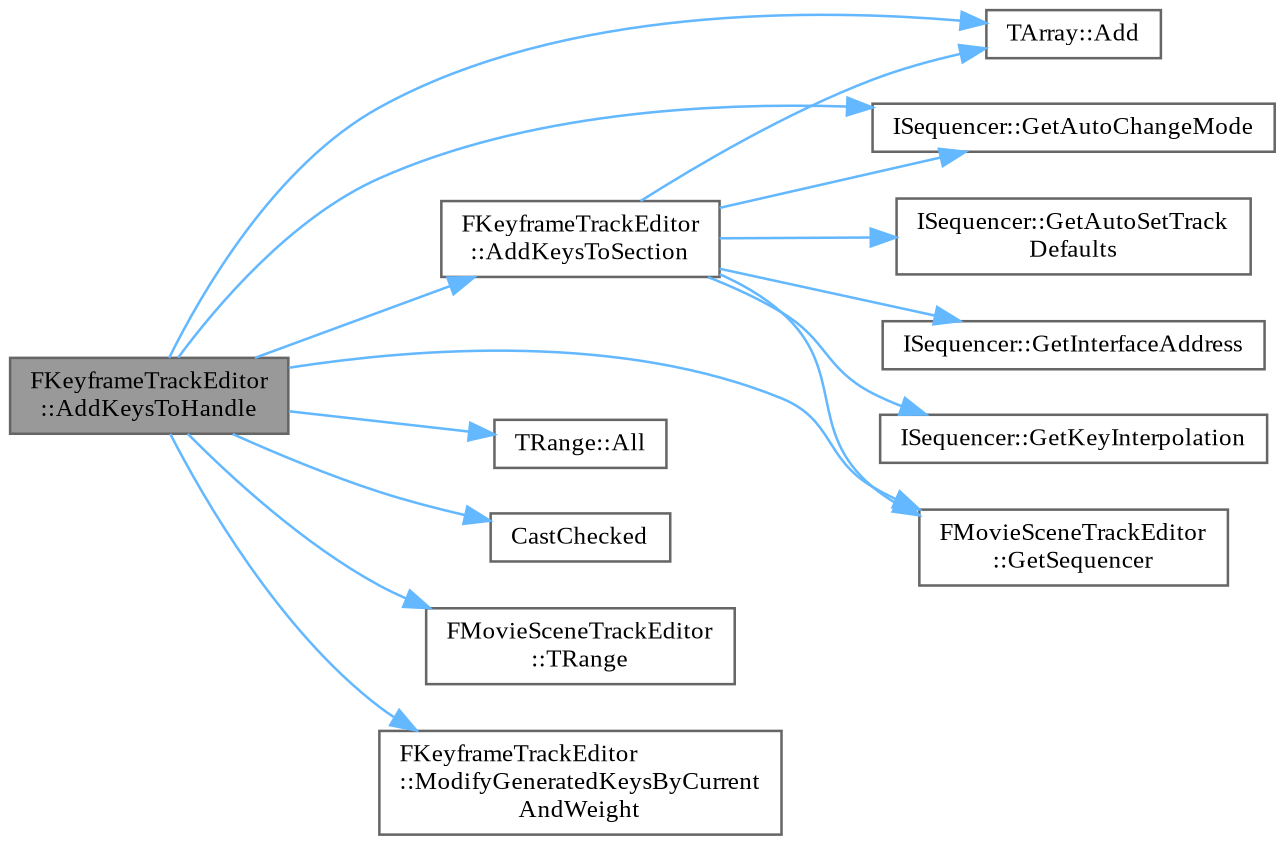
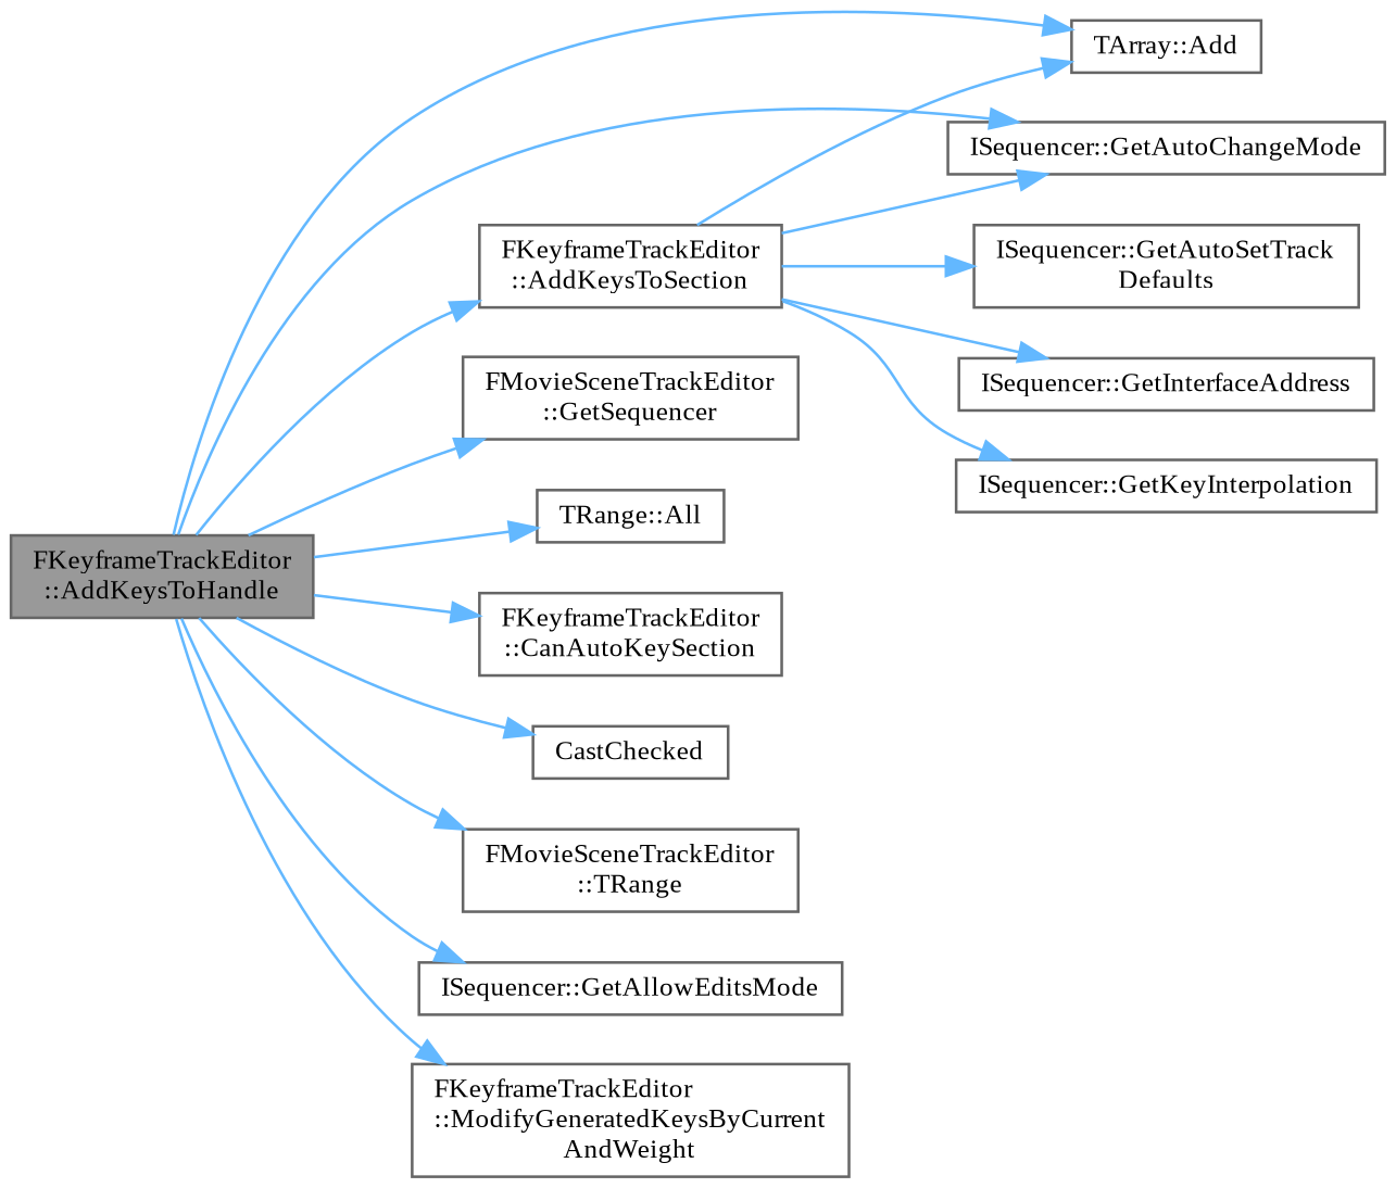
  digraph {
    fontname="Liberation Serif"
    rankdir=LR
    node [color=grey40 fillcolor=white fontname="Liberation Serif" fontsize=10 shape=box style=filled]
    edge [color=steelblue1 fontname="Liberation Serif" fontsize=10 labelfontname=Helvetica labelfontsize=10 style=solid]
    n1 [color=gray40 fillcolor=grey60 fontcolor=black height=0.2 label="FKeyframeTrackEditor\l::AddKeysToHandle" width=0.4]
    n2 [height=0.2 label="TArray::Add" width=0.4]
    n3 [height=0.2 label="FKeyframeTrackEditor\l::AddKeysToSection" width=0.4]
    n4 [height=0.2 label="ISequencer::GetAutoChangeMode" width=0.4]
    n5 [height=0.2 label="FMovieSceneTrackEditor\l::GetSequencer" width=0.4]
    n6 [height=0.2 label="TRange::All" width=0.4]
+   n7 [height=0.2 label="FKeyframeTrackEditor\l::CanAutoKeySection" width=0.4]
    n8 [height=0.2 label=CastChecked width=0.4]
    n9 [height=0.2 label="FMovieSceneTrackEditor\l::TRange" width=0.4]
+   n10 [height=0.2 label="ISequencer::GetAllowEditsMode" width=0.4]
    n11 [height=0.2 label="FKeyframeTrackEditor\l::ModifyGeneratedKeysByCurrent\lAndWeight" width=0.4]
    n12 [height=0.2 label="ISequencer::GetAutoSetTrack\lDefaults" width=0.4]
    n13 [height=0.2 label="ISequencer::GetInterfaceAddress" width=0.4]
    n14 [height=0.2 label="ISequencer::GetKeyInterpolation" width=0.4]
    n1 -> n2
    n1 -> n3
    n1 -> n4
    n1 -> n5
    n1 -> n6
+   n1 -> n7
    n1 -> n8
    n1 -> n9
+   n1 -> n10
    n1 -> n11
    n3 -> n2
    n3 -> n4
-   n3 -> n5
    n3 -> n12
    n3 -> n13
    n3 -> n14
  }
